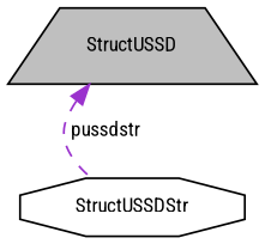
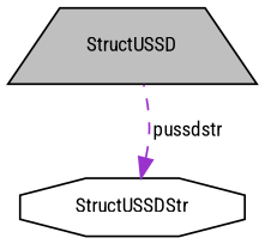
  digraph {
    fontname="Roboto Condensed"
    node [color=black fontname="Roboto Condensed" fontsize=10 style=filled]
    n1 [fillcolor=grey75 fontcolor=black height=0.2 label=StructUSSD shape=trapezium width=0.4]
    n2 [fillcolor=white height=0.2 label=StructUSSDStr shape=octagon width=0.4]
-   n1 -> n2 [color=darkorchid3 dir=back fontname="Roboto Condensed" fontsize=10 label=" pussdstr" labelfontname=Helvetica labelfontsize=10 style=dashed]
+   n2 -> n1 [color=darkorchid3 dir=back fontname="Roboto Condensed" fontsize=10 label=" pussdstr" labelfontname=Helvetica labelfontsize=10 style=dashed]
  }
